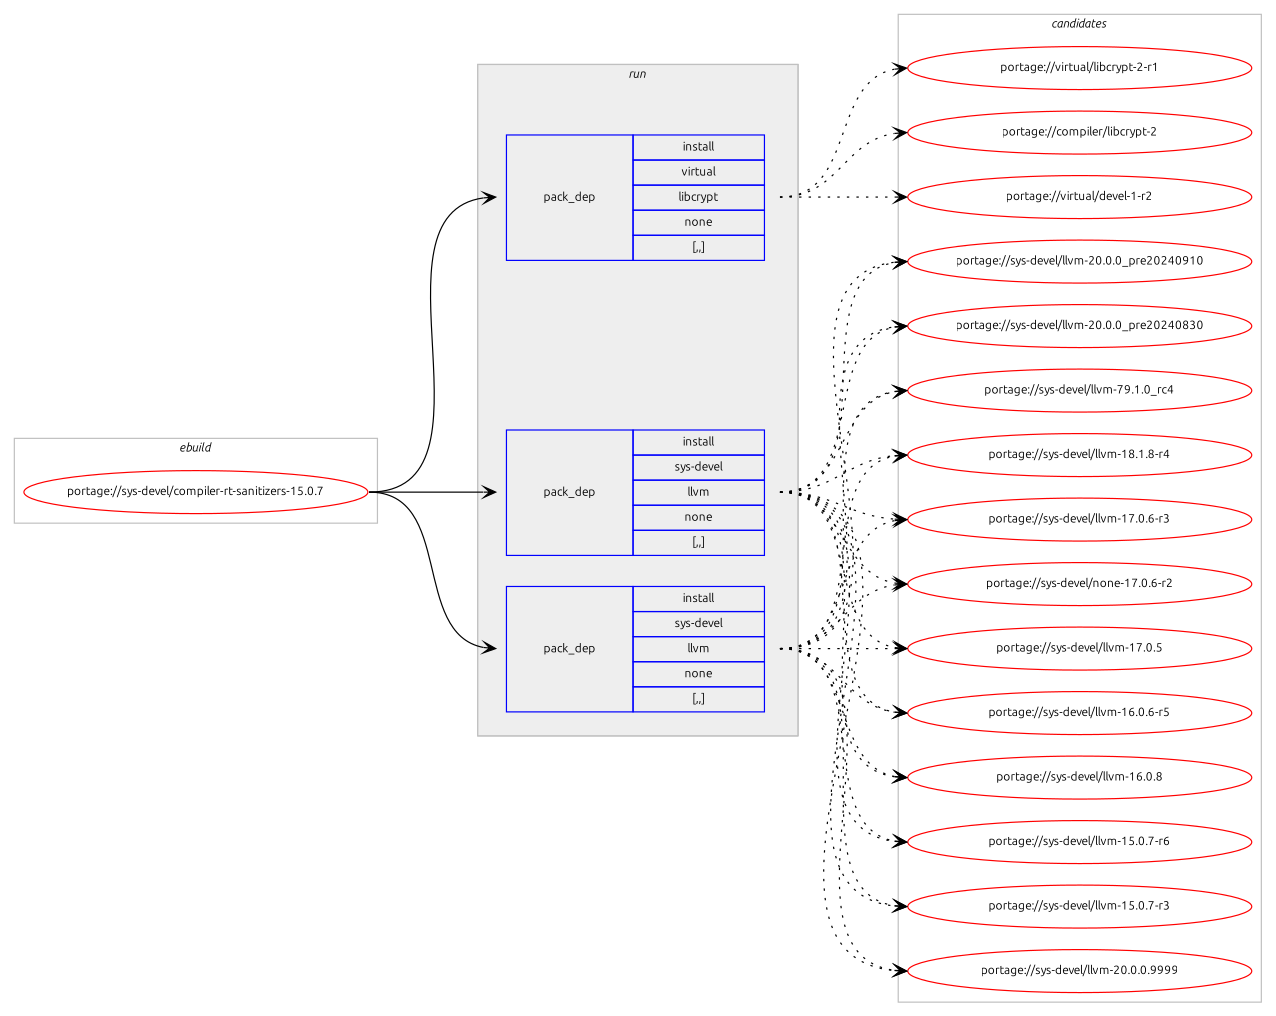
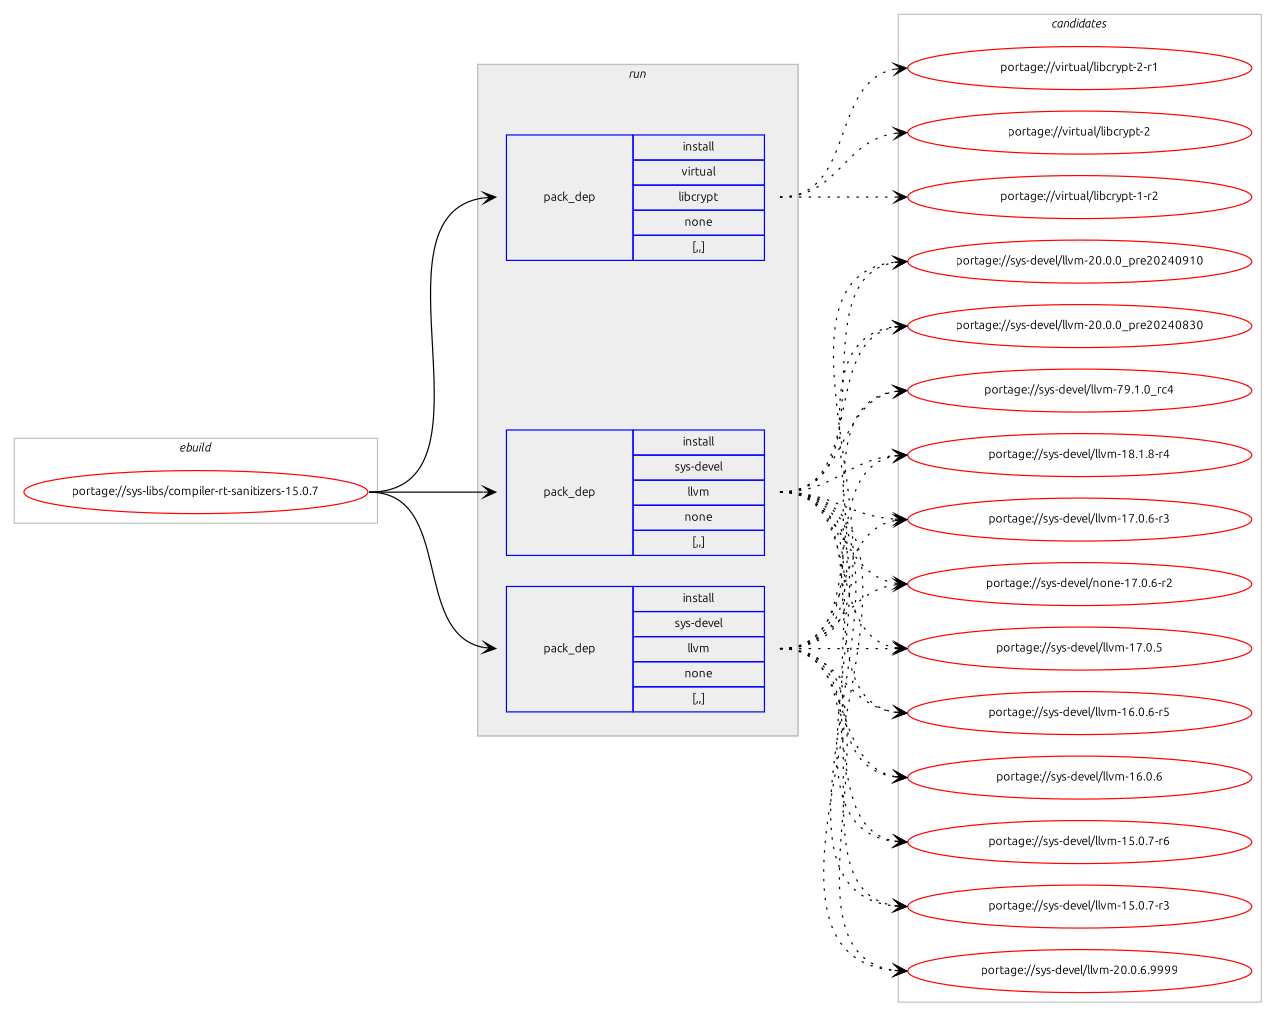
  digraph {
    compound=true
    concentrate=true
    fontname=Ubuntu
    fontsize=10
    newrank=true
    rankdir=LR
    ranksep=1.5
    node [color=red fontname=Ubuntu fontsize=10]
    edge [arrowhead=vee fontname=Ubuntu headport=w style=dotted tailport=e weight=100]
-   n1 [label="portage://sys-devel/compiler-rt-sanitizers-15.0.7" width=4]
+   n1 [label="portage://sys-libs/compiler-rt-sanitizers-15.0.7" width=4]
    n2 [color=blue label=<<TABLE BORDER="0" CELLBORDER="1" CELLSPACING="0" CELLPADDING="4" WIDTH="220"><TR><TD ROWSPAN="6" CELLPADDING="30">pack_dep</TD></TR><TR><TD WIDTH="110">install</TD></TR><TR><TD>sys-devel</TD></TR><TR><TD>llvm</TD></TR><TR><TD>none</TD></TR><TR><TD>[,,]</TD></TR></TABLE>> shape=none]
    n3 [color=blue label=<<TABLE BORDER="0" CELLBORDER="1" CELLSPACING="0" CELLPADDING="4" WIDTH="220"><TR><TD ROWSPAN="6" CELLPADDING="30">pack_dep</TD></TR><TR><TD WIDTH="110">install</TD></TR><TR><TD>virtual</TD></TR><TR><TD>libcrypt</TD></TR><TR><TD>none</TD></TR><TR><TD>[,,]</TD></TR></TABLE>> shape=none]
    n4 [color=blue label=<<TABLE BORDER="0" CELLBORDER="1" CELLSPACING="0" CELLPADDING="4" WIDTH="220"><TR><TD ROWSPAN="6" CELLPADDING="30">pack_dep</TD></TR><TR><TD WIDTH="110">install</TD></TR><TR><TD>sys-devel</TD></TR><TR><TD>llvm</TD></TR><TR><TD>none</TD></TR><TR><TD>[,,]</TD></TR></TABLE>> shape=none]
-   n5 [label="portage://sys-devel/llvm-20.0.0.9999" width=4]
+   n5 [label="portage://sys-devel/llvm-20.0.6.9999" width=4]
    n6 [label="portage://sys-devel/llvm-20.0.0_pre20240910" width=4]
    n7 [label="portage://sys-devel/llvm-20.0.0_pre20240830" width=4]
    n8 [label="portage://sys-devel/llvm-79.1.0_rc4" width=4]
    n9 [label="portage://sys-devel/llvm-18.1.8-r4" width=4]
    n10 [label="portage://sys-devel/llvm-17.0.6-r3" width=4]
    n11 [label="portage://sys-devel/none-17.0.6-r2" width=4]
    n12 [label="portage://sys-devel/llvm-17.0.5" width=4]
    n13 [label="portage://sys-devel/llvm-16.0.6-r5" width=4]
-   n14 [label="portage://sys-devel/llvm-16.0.8" width=4]
+   n14 [label="portage://sys-devel/llvm-16.0.6" width=4]
    n15 [label="portage://sys-devel/llvm-15.0.7-r6" width=4]
    n16 [label="portage://sys-devel/llvm-15.0.7-r3" width=4]
    n17 [label="portage://virtual/libcrypt-2-r1" width=4]
-   n18 [label="portage://compiler/libcrypt-2" width=4]
-   n19 [label="portage://virtual/devel-1-r2" width=4]
+   n18 [label="portage://virtual/libcrypt-2" width=4]
+   n19 [label="portage://virtual/libcrypt-1-r2" width=4]
    subgraph cluster_1 {
      color=gray
      label=<<i>ebuild</i>>
      n1
    }
    subgraph cluster_2 {
      color=gray
      label=<<i>dependencies</i>>
      subgraph cluster_3 {
        color=gray
        fillcolor="#eeeeee"
        label=<<i>compile</i>>
        style=filled
        subgraph sub_4 {
          color=gray
          fillcolor="#eeeeee"
          label=<<i>compile</i>>
          style=filled
          n2
        }
        subgraph sub_5 {
          color=gray
          fillcolor="#eeeeee"
          label=<<i>compile</i>>
          style=filled
          n3
        }
        subgraph sub_6 {
          color=gray
          fillcolor="#eeeeee"
          label=<<i>compile</i>>
          style=filled
          n4
        }
      }
      subgraph cluster_7 {
        color=gray
        fillcolor="#eeeeee"
        label=<<i>compile and run</i>>
        style=filled
      }
      subgraph cluster_8 {
        color=gray
        fillcolor="#eeeeee"
        label=<<i>run</i>>
        style=filled
      }
    }
    subgraph cluster_9 {
      color=gray
      label=<<i>candidates</i>>
      rank=same
      subgraph sub_10 {
        color=black
        label=<<i>candidates</i>>
        nodesep=1
        rank=same
        n5
        n6
        n7
        n8
        n9
        n10
        n11
        n12
        n13
        n14
        n15
        n16
      }
      subgraph sub_11 {
        color=black
        label=<<i>candidates</i>>
        nodesep=1
        rank=same
        n17
        n18
        n19
      }
      subgraph sub_12 {
        color=black
        label=<<i>candidates</i>>
        nodesep=1
        rank=same
        n5
        n6
        n7
        n8
        n9
        n10
        n11
        n12
        n13
        n14
        n15
        n16
      }
    }
    n1 -> n2 [style=solid weight=20]
    n1 -> n3 [style=solid weight=20]
    n1 -> n4 [style=solid weight=20]
    n2 -> n5
    n2 -> n6
    n2 -> n7
    n2 -> n8
    n2 -> n9
    n2 -> n10
    n2 -> n11
    n2 -> n12
    n2 -> n13
    n2 -> n14
    n2 -> n15
    n2 -> n16
    n3 -> n17
    n3 -> n18
    n3 -> n19
    n4 -> n5
    n4 -> n6
    n4 -> n7
    n4 -> n8
    n4 -> n9
    n4 -> n10
    n4 -> n11
    n4 -> n12
    n4 -> n13
    n4 -> n14
    n4 -> n15
    n4 -> n16
  }
